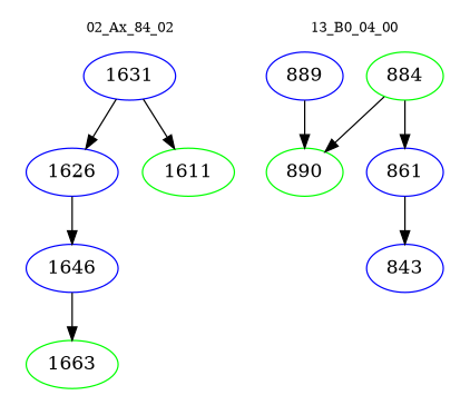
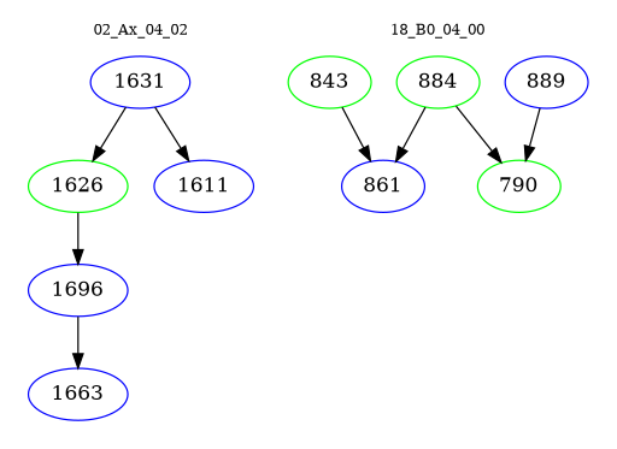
  digraph {
    node [color=blue]
    edge [color=black]
-   n1 [label=1626]
-   n2 [label=1646]
+   n1 [color=green label=1626]
+   n2 [label=1696]
    n3 [label=1631]
-   n4 [color=green label=1663]
-   n5 [color=green label=1611]
+   n4 [label=1663]
+   n5 [label=1611]
    n6 [color=green label=884]
    n7 [label=861]
    n8 [label=889]
-   n9 [label=843]
-   n10 [color=green label=890]
+   n9 [color=green label=843]
+   n10 [color=green label=790]
    subgraph cluster_1 {
      color=white
      fontsize=10
-     label="02_Ax_84_02"
+     label="02_Ax_04_02"
      n1
      n2
      n3
      n4
      n5
    }
    subgraph cluster_2 {
      color=white
      fontsize=10
-     label="13_B0_04_00"
+     label="18_B0_04_00"
      n6
      n7
      n8
      n9
      n10
    }
    n1 -> n2
    n2 -> n4
    n3 -> n1
    n3 -> n5
    n6 -> n7
    n6 -> n10
-   n7 -> n9
+   n9 -> n7
    n8 -> n10
  }
